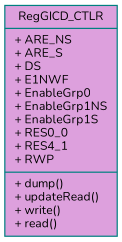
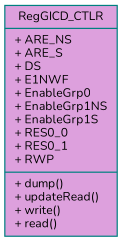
  digraph {
    fontname=Nunito
-   n1 [color=teal fillcolor=plum fontcolor=black fontname=Nunito fontsize=10 height=0.2 label="{RegGICD_CTLR\n|+ ARE_NS\l+ ARE_S\l+ DS\l+ E1NWF\l+ EnableGrp0\l+ EnableGrp1NS\l+ EnableGrp1S\l+ RES0_0\l+ RES4_1\l+ RWP\l|+ dump()\l+ updateRead()\l+ write()\l+ read()\l}" shape=record style=filled width=0.4]
+   n1 [color=teal fillcolor=plum fontcolor=black fontname=Nunito fontsize=10 height=0.2 label="{RegGICD_CTLR\n|+ ARE_NS\l+ ARE_S\l+ DS\l+ E1NWF\l+ EnableGrp0\l+ EnableGrp1NS\l+ EnableGrp1S\l+ RES0_0\l+ RES0_1\l+ RWP\l|+ dump()\l+ updateRead()\l+ write()\l+ read()\l}" shape=record style=filled width=0.4]
  }
